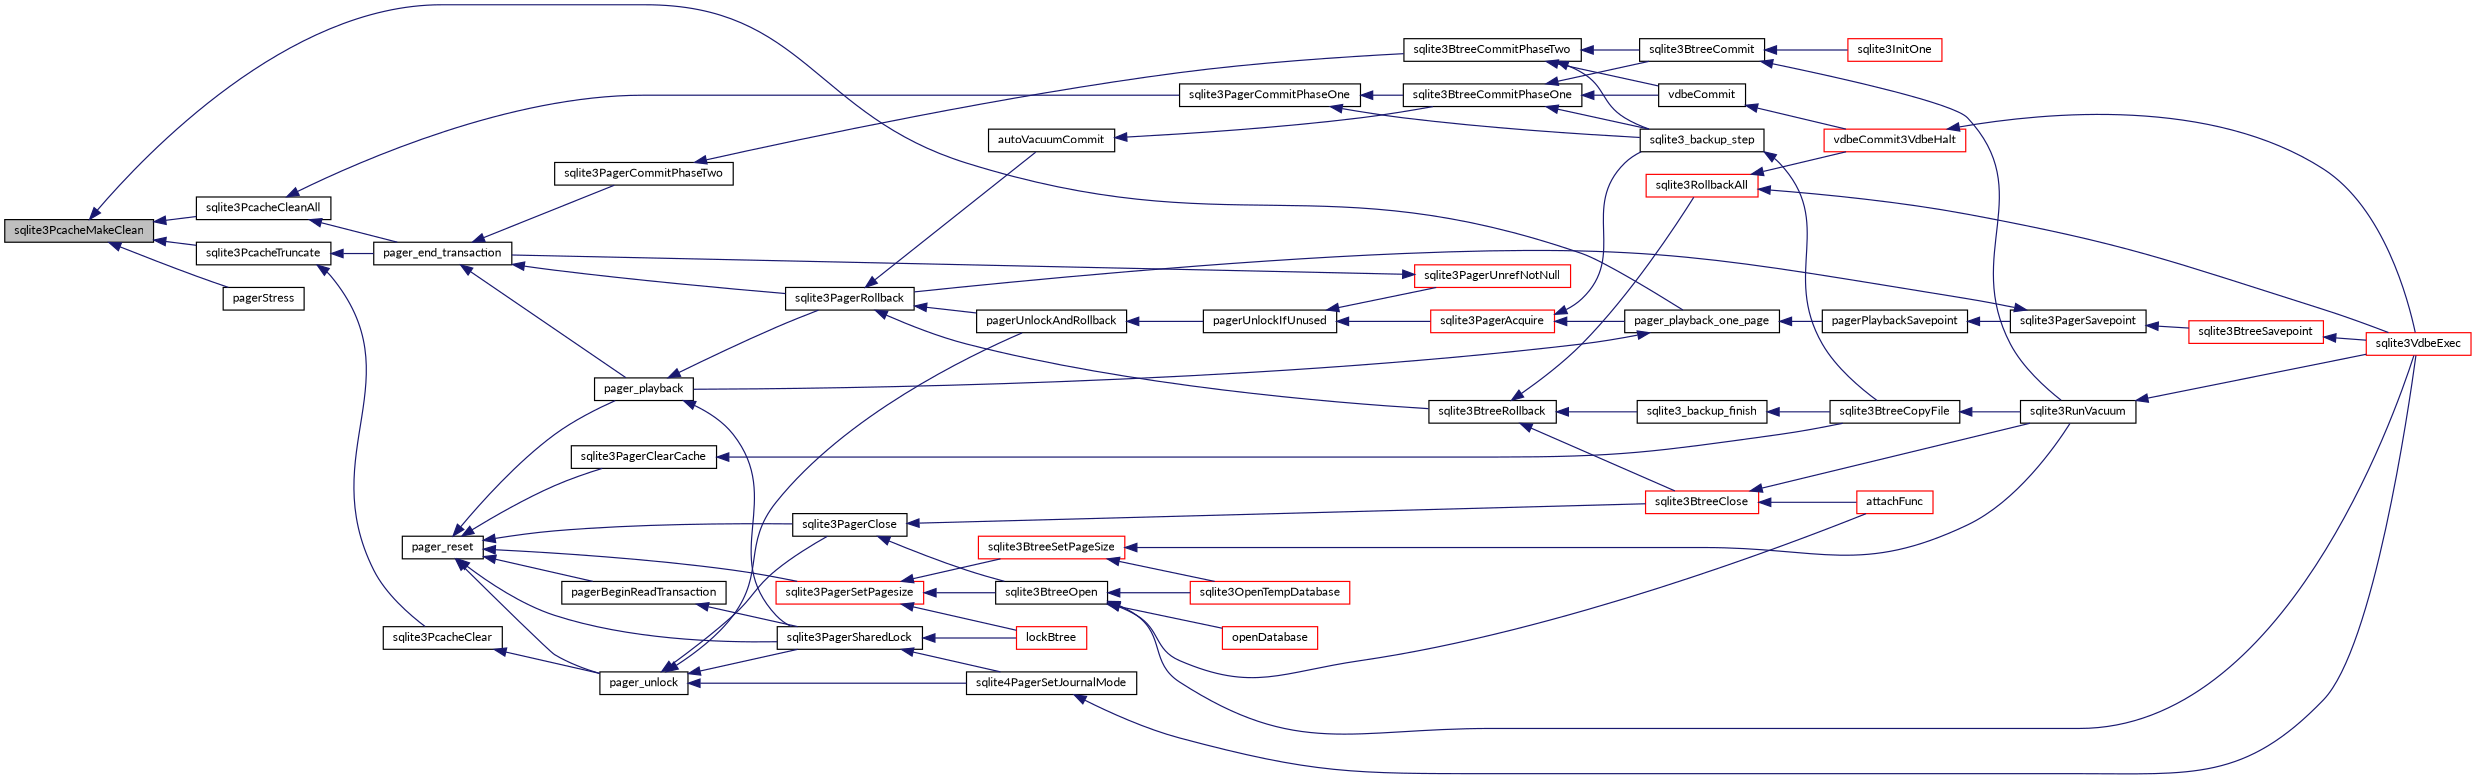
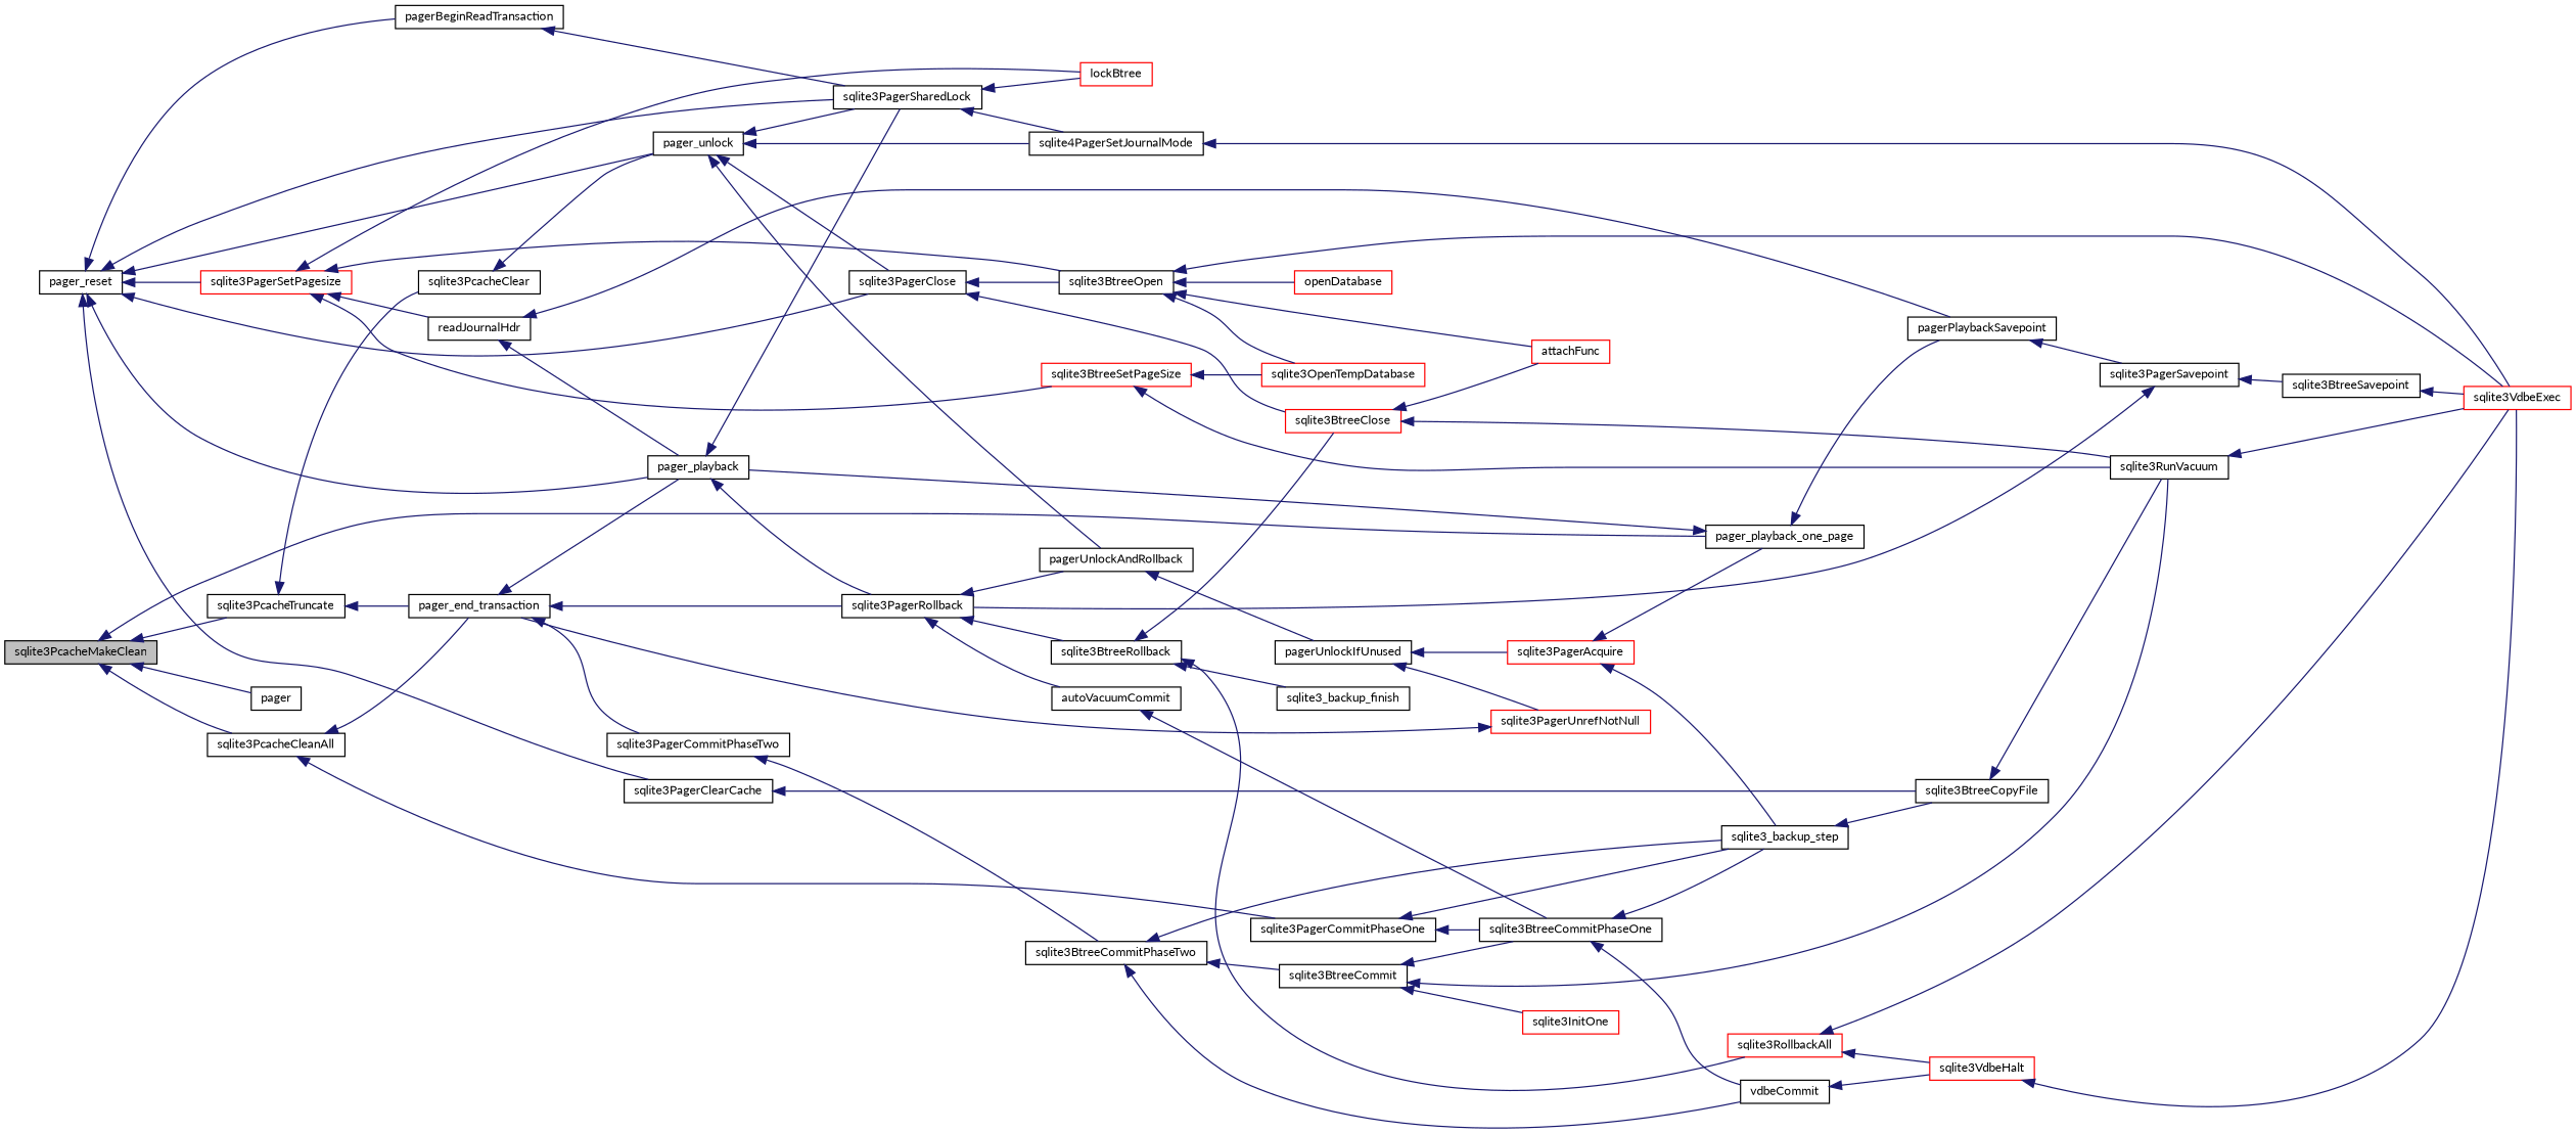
  digraph {
    fontname=Lato
    rankdir=LR
    node [color=black fillcolor=white fontname=Lato fontsize=10 shape=record style=filled]
    edge [color=midnightblue dir=back fontname=Lato fontsize=10 labelfontname=FreeSans labelfontsize=10 style=solid]
    n1 [fillcolor=grey75 fontcolor=black height=0.2 label=sqlite3PcacheMakeClean width=0.4]
    n2 [height=0.2 label=sqlite3PcacheCleanAll width=0.4]
    n3 [height=0.2 label=pager_playback_one_page width=0.4]
    n4 [height=0.2 label=sqlite3PcacheTruncate width=0.4]
-   n5 [height=0.2 label=pagerStress width=0.4]
+   n5 [height=0.2 label=pager width=0.4]
    n6 [height=0.2 label=pager_end_transaction width=0.4]
    n7 [height=0.2 label=sqlite3PagerCommitPhaseOne width=0.4]
    n8 [height=0.2 label=pager_playback width=0.4]
    n9 [height=0.2 label=pagerPlaybackSavepoint width=0.4]
    n10 [height=0.2 label=sqlite3PcacheClear width=0.4]
    n11 [height=0.2 label=sqlite3PagerRollback width=0.4]
    n12 [height=0.2 label=sqlite3PagerCommitPhaseTwo width=0.4]
    n13 [height=0.2 label=sqlite3_backup_step width=0.4]
    n14 [height=0.2 label=sqlite3BtreeCommitPhaseOne width=0.4]
    n15 [height=0.2 label=pagerUnlockAndRollback width=0.4]
    n16 [height=0.2 label=pagerUnlockIfUnused width=0.4]
    n17 [height=0.2 label=sqlite3PagerSharedLock width=0.4]
    n18 [height=0.2 label=autoVacuumCommit width=0.4]
    n19 [height=0.2 label=sqlite3BtreeRollback width=0.4]
    n20 [height=0.2 label=sqlite3BtreeCommitPhaseTwo width=0.4]
    n21 [height=0.2 label=sqlite3PagerClose width=0.4]
    n22 [height=0.2 label=sqlite3BtreeOpen width=0.4]
    n23 [color=red height=0.2 label=sqlite3BtreeClose width=0.4]
    n24 [color=red height=0.2 label=sqlite3PagerAcquire width=0.4]
    n25 [color=red height=0.2 label=sqlite3PagerUnrefNotNull width=0.4]
    n26 [color=red height=0.2 label=sqlite3VdbeExec width=0.4]
    n27 [color=red height=0.2 label=attachFunc width=0.4]
    n28 [color=red height=0.2 label=sqlite3OpenTempDatabase width=0.4]
    n29 [color=red height=0.2 label=openDatabase width=0.4]
    n30 [height=0.2 label=sqlite3RunVacuum width=0.4]
    n31 [height=0.2 label=sqlite3BtreeCopyFile width=0.4]
    n32 [height=0.2 label=sqlite3PagerSavepoint width=0.4]
    n33 [height=0.2 label=sqlite4PagerSetJournalMode width=0.4]
    n34 [color=red height=0.2 label=lockBtree width=0.4]
    n35 [height=0.2 label=sqlite3_backup_finish width=0.4]
    n36 [color=red height=0.2 label=sqlite3RollbackAll width=0.4]
    n37 [height=0.2 label=sqlite3BtreeCommit width=0.4]
    n38 [height=0.2 label=vdbeCommit width=0.4]
    n39 [color=red height=0.2 label=sqlite3InitOne width=0.4]
-   n40 [color=red height=0.2 label=vdbeCommit3VdbeHalt width=0.4]
-   n41 [color=red height=0.2 label=sqlite3BtreeSavepoint width=0.4]
+   n40 [color=red height=0.2 label=sqlite3VdbeHalt width=0.4]
+   n41 [height=0.2 label=sqlite3BtreeSavepoint width=0.4]
    n42 [height=0.2 label=pager_unlock width=0.4]
    n43 [height=0.2 label=pager_reset width=0.4]
    n44 [height=0.2 label=pagerBeginReadTransaction width=0.4]
    n45 [color=red height=0.2 label=sqlite3PagerSetPagesize width=0.4]
    n46 [height=0.2 label=sqlite3PagerClearCache width=0.4]
+   n47 [height=0.2 label=readJournalHdr width=0.4]
    n48 [color=red height=0.2 label=sqlite3BtreeSetPageSize width=0.4]
    n1 -> n2
    n1 -> n3
    n1 -> n4
    n1 -> n5
    n2 -> n6
    n2 -> n7
    n3 -> n8
    n3 -> n9
    n4 -> n6
    n4 -> n10
    n6 -> n8
    n6 -> n11
    n6 -> n12
    n7 -> n13
    n7 -> n14
    n8 -> n11
    n8 -> n17
    n9 -> n32
    n10 -> n42
    n11 -> n15
    n11 -> n18
    n11 -> n19
    n12 -> n20
    n13 -> n31
    n14 -> n13
-   n14 -> n37
+   n37 -> n14
    n14 -> n38
    n15 -> n16
    n16 -> n24
    n16 -> n25
    n17 -> n33
    n17 -> n34
    n18 -> n14
    n19 -> n23
    n19 -> n35
    n19 -> n36
    n20 -> n13
    n20 -> n37
    n20 -> n38
    n21 -> n22
    n21 -> n23
    n22 -> n26
    n22 -> n27
    n22 -> n28
    n22 -> n29
    n23 -> n27
    n23 -> n30
    n24 -> n3
    n24 -> n13
    n25 -> n6
    n30 -> n26
    n31 -> n30
    n32 -> n11
    n32 -> n41
    n33 -> n26
-   n35 -> n31
    n36 -> n26
    n36 -> n40
    n37 -> n30
    n37 -> n39
    n38 -> n40
    n40 -> n26
    n41 -> n26
    n42 -> n15
    n42 -> n17
    n42 -> n21
    n42 -> n33
    n43 -> n8
    n43 -> n17
    n43 -> n21
    n43 -> n42
    n43 -> n44
    n43 -> n45
    n43 -> n46
    n44 -> n17
    n45 -> n22
    n45 -> n34
+   n45 -> n47
    n45 -> n48
    n46 -> n31
+   n47 -> n8
+   n47 -> n9
    n48 -> n28
    n48 -> n30
  }
